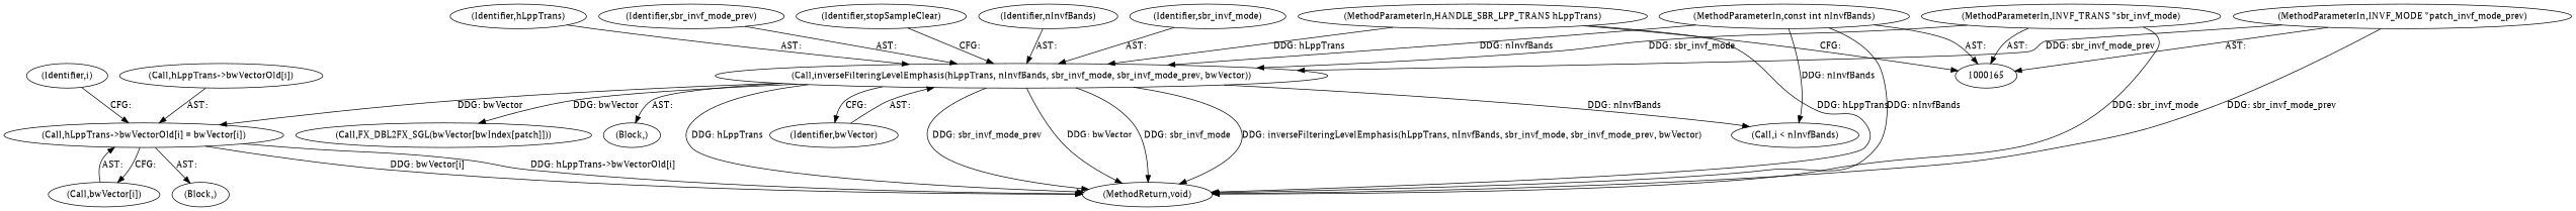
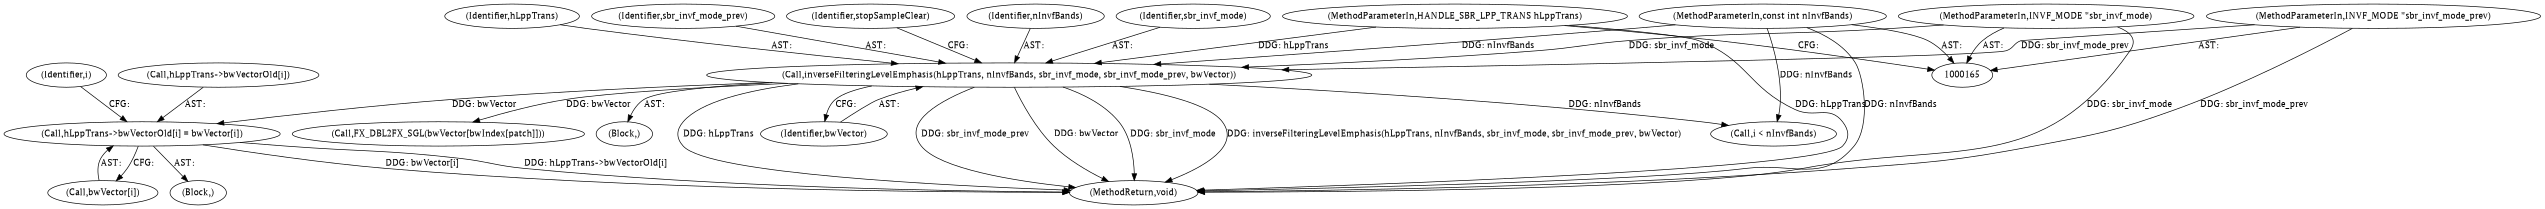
  digraph {
    fontname="PT Serif"
    node [fontname="PT Serif"]
    edge [fontname="PT Serif"]
    n1 [label="(Call,hLppTrans->bwVectorOld[i] = bwVector[i])"]
    n2 [label="(Call,bwVector[i])"]
    n3 [label="(MethodReturn,void)"]
    n4 [label="(Block,)"]
    n5 [label="(Call,inverseFilteringLevelEmphasis(hLppTrans, nInvfBands, sbr_invf_mode, sbr_invf_mode_prev, bwVector))"]
    n6 [label="(Call,i < nInvfBands)"]
    n7 [label="(Call,FX_DBL2FX_SGL(bwVector[bwIndex[patch]]))"]
    n8 [label="(Block,)"]
    n9 [label="(Identifier,bwVector)"]
    n10 [label="(MethodParameterIn,HANDLE_SBR_LPP_TRANS hLppTrans)"]
    1000165
    n12 [label="(MethodParameterIn,const int nInvfBands)"]
-   n13 [label="(MethodParameterIn,INVF_TRANS *sbr_invf_mode)"]
-   n14 [label="(MethodParameterIn,INVF_MODE *patch_invf_mode_prev)"]
+   n13 [label="(MethodParameterIn,INVF_MODE *sbr_invf_mode)"]
+   n14 [label="(MethodParameterIn,INVF_MODE *sbr_invf_mode_prev)"]
    n15 [label="(Identifier,sbr_invf_mode)"]
    n16 [label="(Identifier,i)"]
    n17 [label="(Identifier,hLppTrans)"]
    n18 [label="(Call,hLppTrans->bwVectorOld[i])"]
    n19 [label="(Identifier,sbr_invf_mode_prev)"]
    n20 [label="(Identifier,stopSampleClear)"]
    n21 [label="(Identifier,nInvfBands)"]
    n1 -> n2 [label="CFG: "]
    n1 -> n3 [label="DDG: bwVector[i]"]
    n1 -> n3 [label="DDG: hLppTrans->bwVectorOld[i]"]
    n1 -> n4 [label="AST: "]
    n2 -> n1 [label="AST: "]
    n5 -> n1 [label="DDG: bwVector"]
    n5 -> n3 [label="DDG: inverseFilteringLevelEmphasis(hLppTrans, nInvfBands, sbr_invf_mode, sbr_invf_mode_prev, bwVector)"]
    n5 -> n3 [label="DDG: hLppTrans"]
    n5 -> n3 [label="DDG: sbr_invf_mode_prev"]
    n5 -> n3 [label="DDG: bwVector"]
    n5 -> n3 [label="DDG: sbr_invf_mode"]
    n5 -> n6 [label="DDG: nInvfBands"]
    n5 -> n7 [label="DDG: bwVector"]
    n5 -> n8 [label="AST: "]
    n5 -> n9 [label="CFG: "]
    n9 -> n5 [label="AST: "]
    n10 -> n3 [label="DDG: hLppTrans"]
    n10 -> n5 [label="DDG: hLppTrans"]
    n10 -> 1000165 [label="CFG: "]
    n12 -> n3 [label="DDG: nInvfBands"]
    n12 -> n5 [label="DDG: nInvfBands"]
    n12 -> n6 [label="DDG: nInvfBands"]
    n12 -> 1000165 [label="AST: "]
    n13 -> n3 [label="DDG: sbr_invf_mode"]
    n13 -> n5 [label="DDG: sbr_invf_mode"]
    n13 -> 1000165 [label="AST: "]
    n14 -> n3 [label="DDG: sbr_invf_mode_prev"]
    n14 -> n5 [label="DDG: sbr_invf_mode_prev"]
    n14 -> 1000165 [label="AST: "]
    n15 -> n5 [label="AST: "]
    n16 -> n1 [label="CFG: "]
    n17 -> n5 [label="AST: "]
    n18 -> n1 [label="AST: "]
    n19 -> n5 [label="AST: "]
    n20 -> n5 [label="CFG: "]
    n21 -> n5 [label="AST: "]
  }
